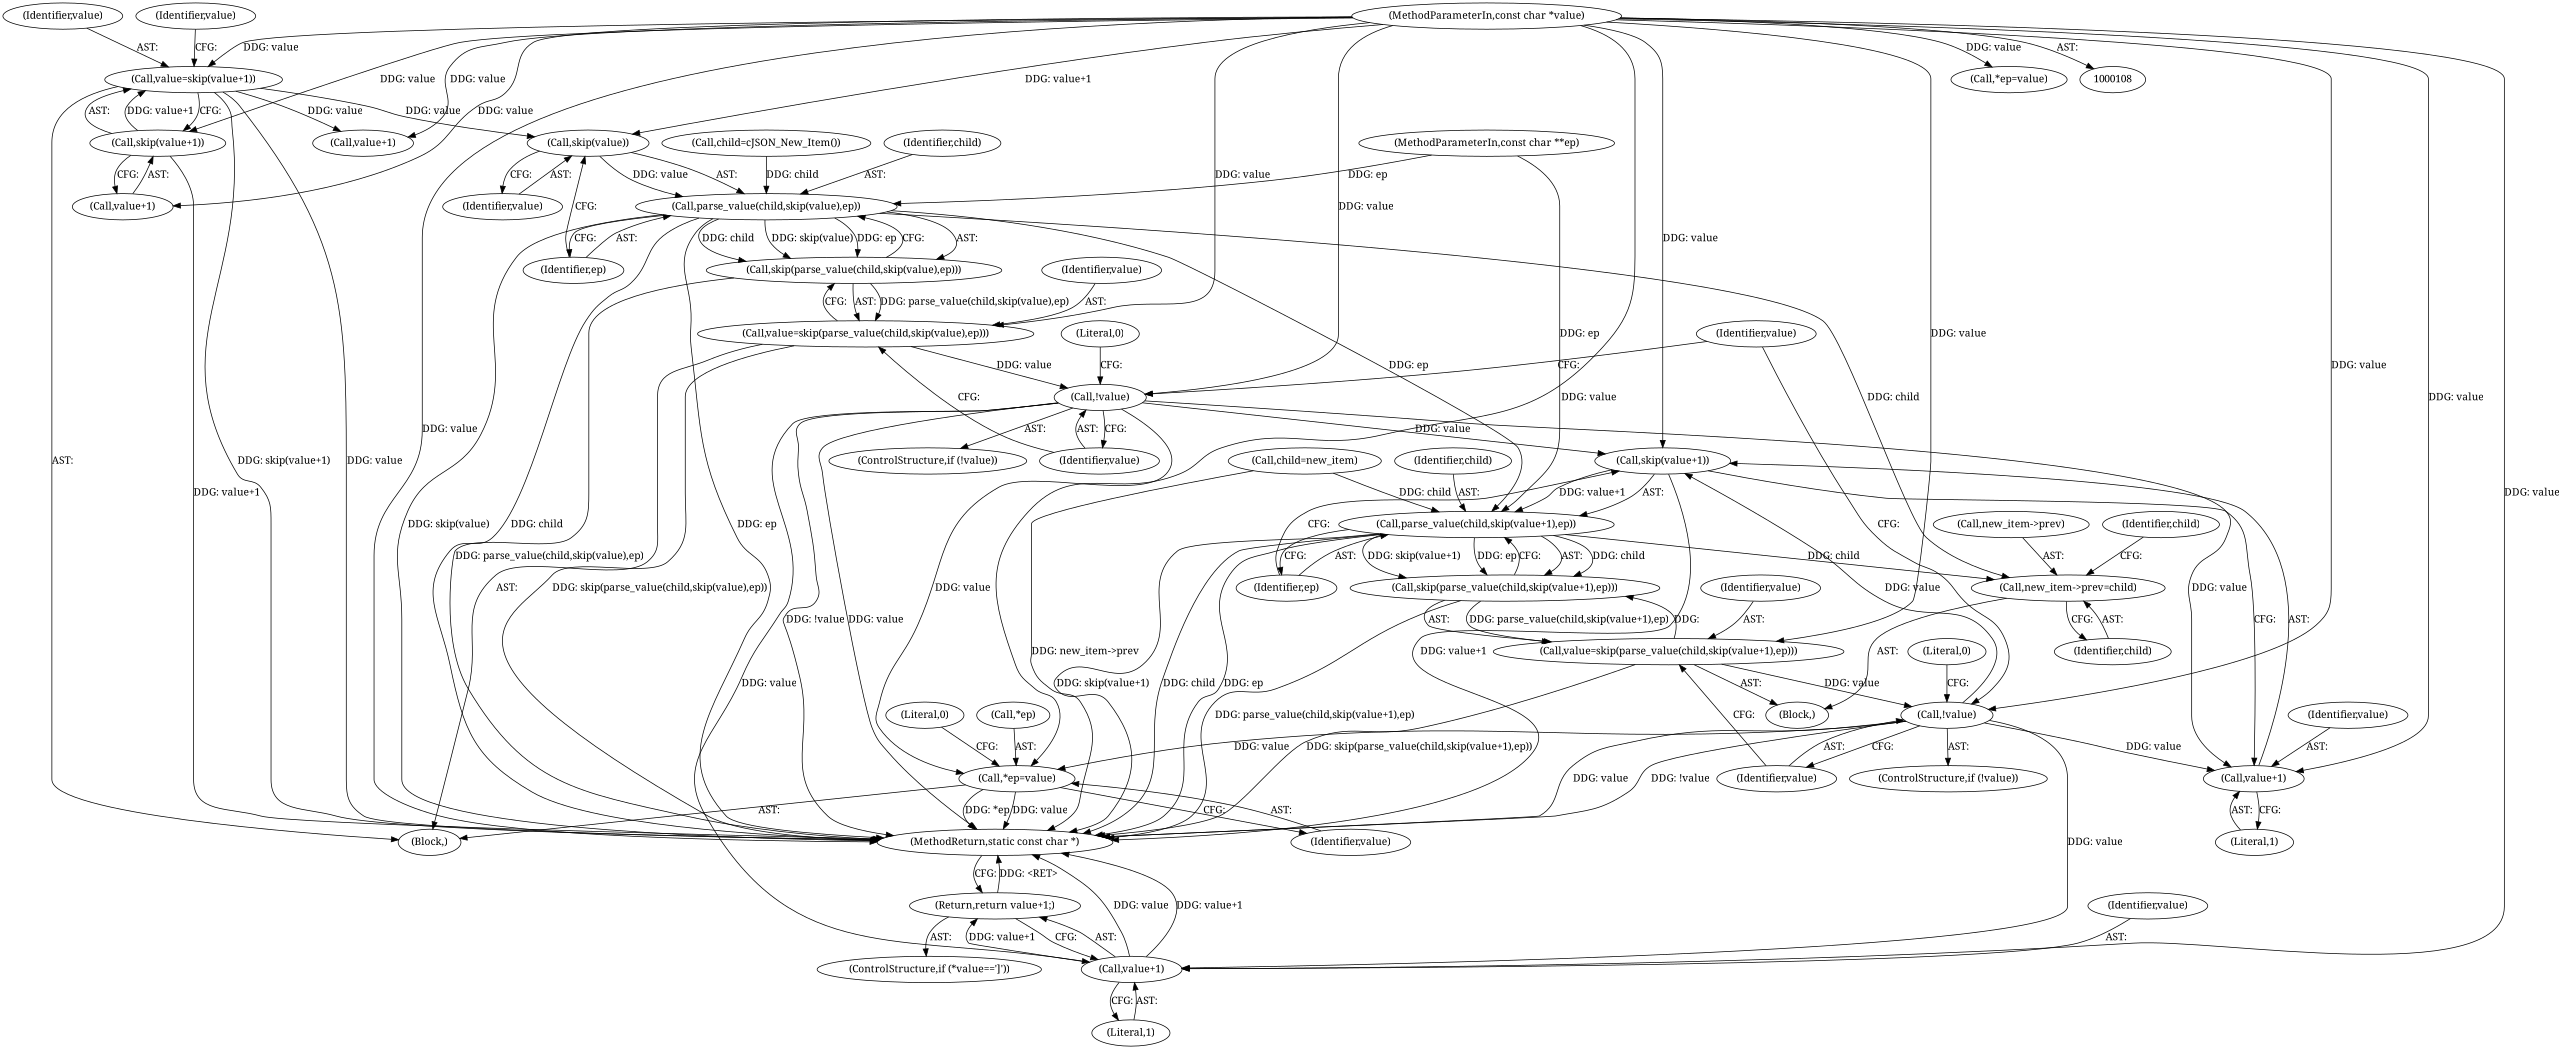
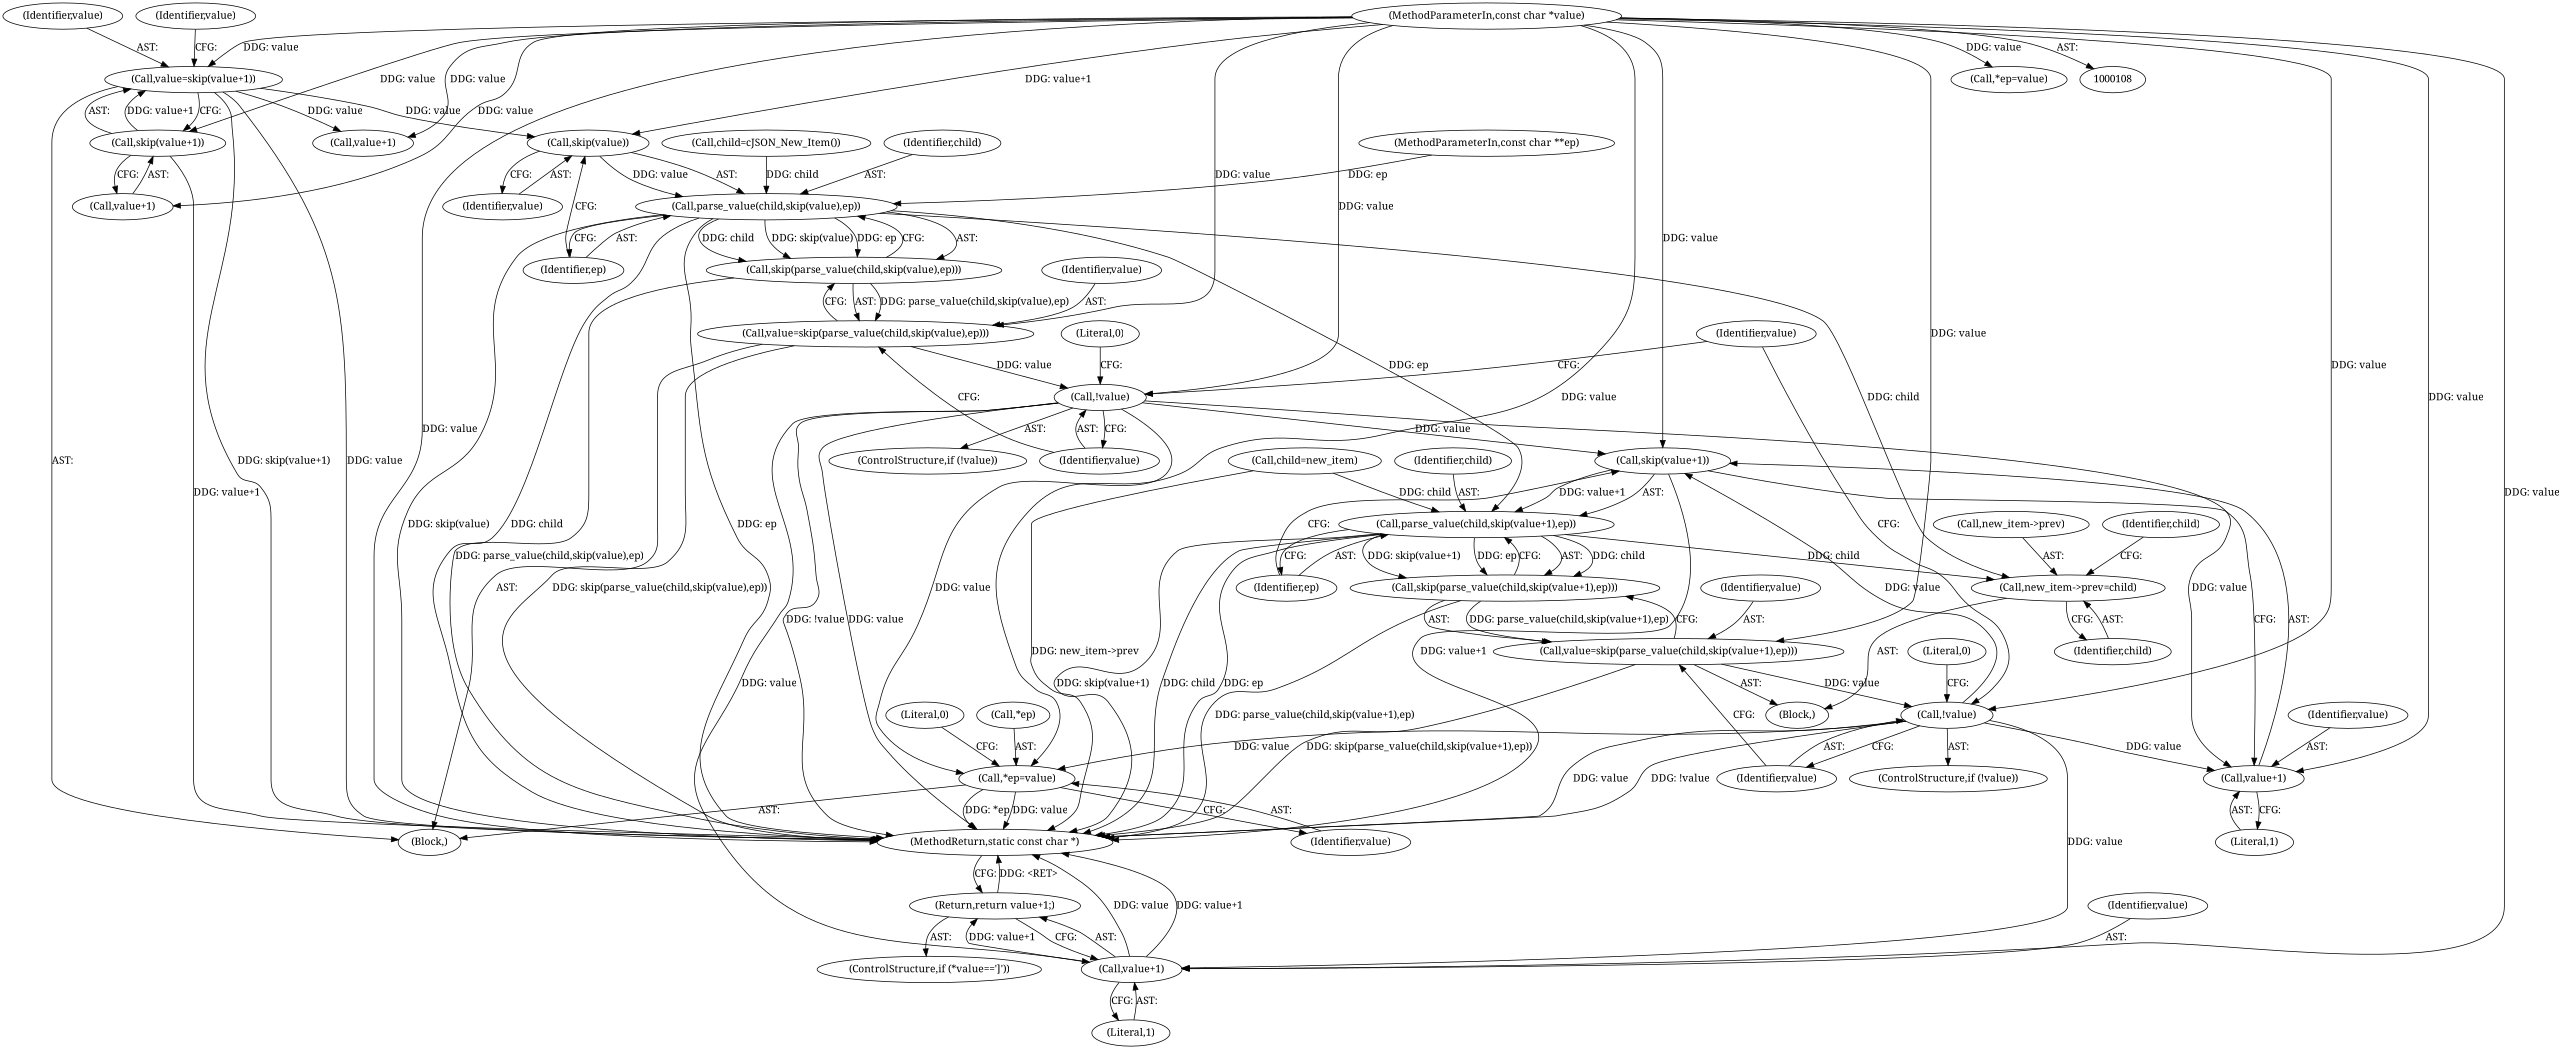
  digraph {
    fontname="Noto Serif"
    node [fontname="Noto Serif"]
    edge [fontname="Noto Serif"]
    n1 [label="(Call,skip(value))"]
    n2 [label="(Call,parse_value(child,skip(value),ep))"]
    n3 [label="(Identifier,value)"]
    n4 [label="(MethodReturn,static const char *)"]
    n5 [label="(Call,skip(parse_value(child,skip(value),ep)))"]
    n6 [label="(Call,parse_value(child,skip(value+1),ep))"]
    n7 [label="(Call,new_item->prev=child)"]
    n8 [label="(Identifier,ep)"]
    n9 [label="(Call,value=skip(value+1))"]
    n10 [label="(Call,skip(value+1))"]
    n11 [label="(Block,)"]
    n12 [label="(Call,value+1)"]
    n13 [label="(Call,value+1)"]
    n14 [label="(Return,return value+1;)"]
    n15 [label="(MethodParameterIn,const char *value)"]
    n16 [label="(Call,value=skip(parse_value(child,skip(value),ep)))"]
    n17 [label="(Call,!value)"]
    n18 [label="(Call,skip(value+1))"]
    n19 [label="(Call,value=skip(parse_value(child,skip(value+1),ep)))"]
    n20 [label="(Call,!value)"]
    n21 [label="(Call,value+1)"]
    n22 [label="(Call,value+1)"]
    n23 [label="(Call,*ep=value)"]
    n24 [label="(Call,*ep=value)"]
    1000108
    n26 [label="(ControlStructure,if (!value))"]
    n27 [label="(Identifier,value)"]
    n28 [label="(Call,skip(parse_value(child,skip(value+1),ep)))"]
    n29 [label="(Block,)"]
    n30 [label="(Identifier,value)"]
    n31 [label="(ControlStructure,if (!value))"]
    n32 [label="(Literal,1)"]
    n33 [label="(Literal,1)"]
    n34 [label="(Identifier,value)"]
    n35 [label="(Identifier,ep)"]
    n36 [label="(Identifier,child)"]
    n37 [label="(ControlStructure,if (*value==']'))"]
    n38 [label="(Call,new_item->prev)"]
    n39 [label="(Identifier,child)"]
    n40 [label="(Call,*ep)"]
    n41 [label="(Literal,0)"]
    n42 [label="(Identifier,value)"]
    n43 [label="(Identifier,value)"]
    n44 [label="(Identifier,value)"]
    n45 [label="(Identifier,value)"]
    n46 [label="(Identifier,child)"]
    n47 [label="(Identifier,value)"]
    n48 [label="(Identifier,child)"]
    n49 [label="(Identifier,value)"]
    n50 [label="(Call,child=cJSON_New_Item())"]
    n51 [label="(MethodParameterIn,const char **ep)"]
    n52 [label="(Literal,0)"]
    n53 [label="(Call,child=new_item)"]
    n54 [label="(Literal,0)"]
    n55 [label="(Identifier,value)"]
    n1 -> n2 [label="AST: "]
    n1 -> n2 [label="DDG: value"]
    n1 -> n3 [label="CFG: "]
    n2 -> n4 [label="DDG: child"]
    n2 -> n4 [label="DDG: ep"]
    n2 -> n4 [label="DDG: skip(value)"]
    n2 -> n5 [label="AST: "]
    n2 -> n5 [label="DDG: child"]
    n2 -> n5 [label="DDG: skip(value)"]
    n2 -> n5 [label="DDG: ep"]
    n2 -> n6 [label="DDG: ep"]
    n2 -> n7 [label="DDG: child"]
    n2 -> n8 [label="CFG: "]
    n3 -> n1 [label="AST: "]
    n4 -> n14 [label="CFG: "]
    n5 -> n2 [label="CFG: "]
    n5 -> n4 [label="DDG: parse_value(child,skip(value),ep)"]
    n5 -> n16 [label="AST: "]
    n5 -> n16 [label="DDG: parse_value(child,skip(value),ep)"]
    n6 -> n4 [label="DDG: ep"]
    n6 -> n4 [label="DDG: skip(value+1)"]
    n6 -> n4 [label="DDG: child"]
    n6 -> n7 [label="DDG: child"]
    n6 -> n28 [label="AST: "]
    n6 -> n28 [label="DDG: child"]
    n6 -> n28 [label="DDG: skip(value+1)"]
    n6 -> n28 [label="DDG: ep"]
    n6 -> n35 [label="CFG: "]
    n7 -> n29 [label="AST: "]
    n7 -> n36 [label="CFG: "]
    n8 -> n1 [label="CFG: "]
    n8 -> n2 [label="AST: "]
    n9 -> n1 [label="DDG: value"]
    n9 -> n4 [label="DDG: skip(value+1)"]
    n9 -> n4 [label="DDG: value"]
    n9 -> n10 [label="CFG: "]
    n9 -> n11 [label="AST: "]
    n9 -> n12 [label="DDG: value"]
    n10 -> n4 [label="DDG: value+1"]
    n10 -> n9 [label="AST: "]
    n10 -> n9 [label="DDG: value+1"]
    n10 -> n13 [label="CFG: "]
    n13 -> n10 [label="AST: "]
    n14 -> n4 [label="DDG: <RET>"]
    n14 -> n22 [label="CFG: "]
    n14 -> n37 [label="AST: "]
    n15 -> n1 [label="DDG: value+1"]
    n15 -> n4 [label="DDG: value"]
    n15 -> n9 [label="DDG: value"]
    n15 -> n10 [label="DDG: value"]
    n15 -> n12 [label="DDG: value"]
    n15 -> n13 [label="DDG: value"]
    n15 -> n16 [label="DDG: value"]
    n15 -> n17 [label="DDG: value"]
    n15 -> n18 [label="DDG: value"]
    n15 -> n19 [label="DDG: value"]
    n15 -> n20 [label="DDG: value"]
    n15 -> n21 [label="DDG: value"]
    n15 -> n22 [label="DDG: value"]
    n15 -> n23 [label="DDG: value"]
    n15 -> n24 [label="DDG: value"]
    n15 -> 1000108 [label="AST: "]
    n16 -> n4 [label="DDG: skip(parse_value(child,skip(value),ep))"]
    n16 -> n5 [label="CFG: "]
    n16 -> n11 [label="AST: "]
    n16 -> n17 [label="DDG: value"]
    n17 -> n4 [label="DDG: !value"]
    n17 -> n4 [label="DDG: value"]
    n17 -> n18 [label="DDG: value"]
    n17 -> n21 [label="DDG: value"]
    n17 -> n22 [label="DDG: value"]
    n17 -> n23 [label="DDG: value"]
    n17 -> n26 [label="AST: "]
    n17 -> n27 [label="CFG: "]
    n18 -> n4 [label="DDG: value+1"]
    n18 -> n6 [label="AST: "]
    n18 -> n6 [label="DDG: value+1"]
    n18 -> n21 [label="CFG: "]
    n19 -> n4 [label="DDG: skip(parse_value(child,skip(value+1),ep))"]
    n19 -> n20 [label="DDG: value"]
-   n19 -> n28 [label="DDG: "]
+   n19 -> n28 [label="CFG: "]
    n19 -> n29 [label="AST: "]
    n20 -> n4 [label="DDG: value"]
    n20 -> n4 [label="DDG: !value"]
    n20 -> n18 [label="DDG: value"]
    n20 -> n21 [label="DDG: value"]
    n20 -> n22 [label="DDG: value"]
    n20 -> n23 [label="DDG: value"]
    n20 -> n30 [label="CFG: "]
    n20 -> n31 [label="AST: "]
    n21 -> n18 [label="AST: "]
    n21 -> n32 [label="CFG: "]
    n22 -> n4 [label="DDG: value"]
    n22 -> n4 [label="DDG: value+1"]
    n22 -> n14 [label="AST: "]
    n22 -> n14 [label="DDG: value+1"]
    n22 -> n33 [label="CFG: "]
    n23 -> n4 [label="DDG: *ep"]
    n23 -> n4 [label="DDG: value"]
    n23 -> n11 [label="AST: "]
    n23 -> n34 [label="CFG: "]
    n27 -> n16 [label="CFG: "]
    n27 -> n17 [label="AST: "]
    n28 -> n4 [label="DDG: parse_value(child,skip(value+1),ep)"]
    n28 -> n6 [label="CFG: "]
    n28 -> n19 [label="AST: "]
    n28 -> n19 [label="DDG: parse_value(child,skip(value+1),ep)"]
    n30 -> n19 [label="CFG: "]
    n30 -> n20 [label="AST: "]
    n32 -> n21 [label="AST: "]
    n33 -> n22 [label="AST: "]
    n34 -> n23 [label="AST: "]
    n35 -> n6 [label="AST: "]
    n35 -> n18 [label="CFG: "]
    n36 -> n7 [label="AST: "]
    n38 -> n7 [label="AST: "]
    n39 -> n6 [label="AST: "]
    n40 -> n23 [label="AST: "]
    n41 -> n17 [label="CFG: "]
    n42 -> n22 [label="AST: "]
    n43 -> n9 [label="AST: "]
    n44 -> n19 [label="AST: "]
    n45 -> n9 [label="CFG: "]
    n46 -> n2 [label="AST: "]
    n47 -> n17 [label="CFG: "]
    n47 -> n20 [label="CFG: "]
    n48 -> n7 [label="CFG: "]
    n49 -> n16 [label="AST: "]
    n50 -> n2 [label="DDG: child"]
    n51 -> n2 [label="DDG: ep"]
-   n51 -> n6 [label="DDG: ep"]
    n52 -> n20 [label="CFG: "]
    n53 -> n4 [label="DDG: new_item->prev"]
    n53 -> n6 [label="DDG: child"]
    n54 -> n23 [label="CFG: "]
    n55 -> n21 [label="AST: "]
  }
